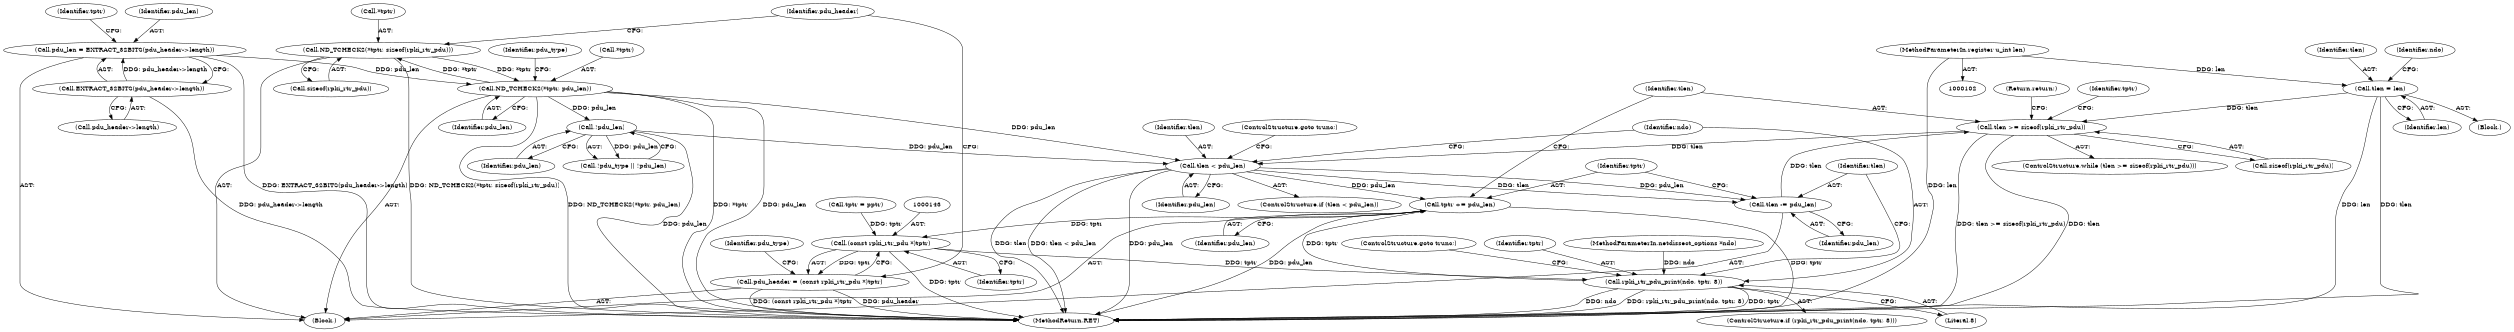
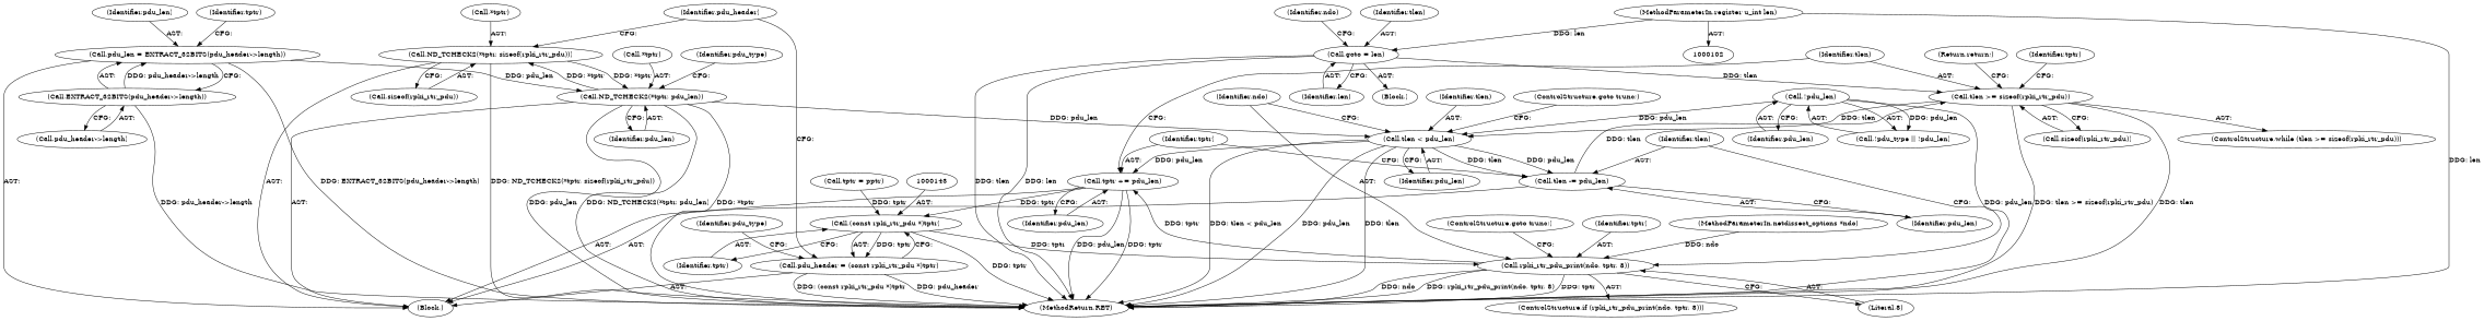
  digraph {
    n1 [label="(Call,tlen >= sizeof(rpki_rtr_pdu))"]
    n2 [label="(Call,tlen < pdu_len)"]
    n3 [label="(ControlStructure,while (tlen >= sizeof(rpki_rtr_pdu)))"]
    n4 [label="(MethodReturn,RET)"]
    n5 [label="(Call,sizeof(rpki_rtr_pdu))"]
    n6 [label="(Call,tlen -= pdu_len)"]
    n7 [label="(Call,tptr += pdu_len)"]
    n8 [label="(Identifier,pdu_len)"]
-   n9 [label="(ControlStructure,if (tlen < pdu_len))"]
    n10 [label="(Block,)"]
    n11 [label="(Identifier,pdu_len)"]
    n12 [label="(Call,(const rpki_rtr_pdu *)tptr)"]
    n13 [label="(Identifier,pdu_len)"]
-   n14 [label="(Call,tlen = len)"]
+   n14 [label="(Call,goto = len)"]
    n15 [label="(Identifier,len)"]
    n16 [label="(Block,)"]
    n17 [label="(MethodParameterIn,register u_int len)"]
    1000102
    n19 [label="(Call,ND_TCHECK2(*tptr, pdu_len))"]
    n20 [label="(Call,ND_TCHECK2(*tptr, sizeof(rpki_rtr_pdu)))"]
    n21 [label="(Call,!pdu_len)"]
    n22 [label="(Identifier,pdu_len)"]
    n23 [label="(Call,sizeof(rpki_rtr_pdu))"]
    n24 [label="(Identifier,pdu_len)"]
    n25 [label="(Call,!pdu_type || !pdu_len)"]
    n26 [label="(Call,pdu_len = EXTRACT_32BITS(pdu_header->length))"]
    n27 [label="(Call,EXTRACT_32BITS(pdu_header->length))"]
    n28 [label="(Call,pdu_header->length)"]
    n29 [label="(Call,pdu_header = (const rpki_rtr_pdu *)tptr)"]
    n30 [label="(Call,rpki_rtr_pdu_print(ndo, tptr, 8))"]
    n31 [label="(Identifier,tptr)"]
    n32 [label="(ControlStructure,if (rpki_rtr_pdu_print(ndo, tptr, 8)))"]
    n33 [label="(Literal,8)"]
    n34 [label="(Call,*tptr)"]
    n35 [label="(Identifier,tlen)"]
    n36 [label="(Call,tptr = pptr)"]
    n37 [label="(Identifier,tlen)"]
    n38 [label="(Call,*tptr)"]
    n39 [label="(Identifier,pdu_len)"]
    n40 [label="(Identifier,ndo)"]
    n41 [label="(Identifier,tptr)"]
    n42 [label="(Identifier,tptr)"]
    n43 [label="(Return,return;)"]
    n44 [label="(Identifier,tlen)"]
    n45 [label="(Identifier,tptr)"]
    n46 [label="(Identifier,ndo)"]
    n47 [label="(Identifier,pdu_type)"]
    n48 [label="(Identifier,pdu_header)"]
    n49 [label="(ControlStructure,goto trunc;)"]
    n50 [label="(Identifier,pdu_type)"]
    n51 [label="(Identifier,tlen)"]
    n52 [label="(ControlStructure,goto trunc;)"]
    n53 [label="(Identifier,tptr)"]
    n54 [label="(MethodParameterIn,netdissect_options *ndo)"]
    1000143
    n1 -> n2 [label="DDG: tlen"]
    n1 -> n3 [label="AST: "]
    n1 -> n4 [label="DDG: tlen >= sizeof(rpki_rtr_pdu)"]
    n1 -> n4 [label="DDG: tlen"]
    n1 -> n5 [label="CFG: "]
    n2 -> n4 [label="DDG: tlen < pdu_len"]
    n2 -> n4 [label="DDG: pdu_len"]
    n2 -> n4 [label="DDG: tlen"]
    n2 -> n6 [label="DDG: pdu_len"]
    n2 -> n6 [label="DDG: tlen"]
    n2 -> n7 [label="DDG: pdu_len"]
    n2 -> n8 [label="CFG: "]
-   n2 -> n9 [label="AST: "]
    n5 -> n1 [label="AST: "]
    n6 -> n1 [label="DDG: tlen"]
    n6 -> n10 [label="AST: "]
    n6 -> n11 [label="CFG: "]
    n7 -> n4 [label="DDG: pdu_len"]
    n7 -> n4 [label="DDG: tptr"]
    n7 -> n10 [label="AST: "]
    n7 -> n12 [label="DDG: tptr"]
    n7 -> n13 [label="CFG: "]
    n8 -> n2 [label="AST: "]
    n11 -> n6 [label="AST: "]
    n12 -> n4 [label="DDG: tptr"]
    n12 -> n29 [label="AST: "]
    n12 -> n29 [label="DDG: tptr"]
    n12 -> n30 [label="DDG: tptr"]
    n12 -> n31 [label="CFG: "]
    n13 -> n7 [label="AST: "]
    n14 -> n1 [label="DDG: tlen"]
    n14 -> n4 [label="DDG: len"]
    n14 -> n4 [label="DDG: tlen"]
    n14 -> n15 [label="CFG: "]
    n14 -> n16 [label="AST: "]
    n15 -> n14 [label="AST: "]
    n17 -> n4 [label="DDG: len"]
    n17 -> n14 [label="DDG: len"]
    n17 -> 1000102 [label="AST: "]
    n19 -> n2 [label="DDG: pdu_len"]
    n19 -> n4 [label="DDG: *tptr"]
    n19 -> n4 [label="DDG: pdu_len"]
    n19 -> n4 [label="DDG: ND_TCHECK2(*tptr, pdu_len)"]
    n19 -> n10 [label="AST: "]
    n19 -> n20 [label="DDG: *tptr"]
-   n19 -> n21 [label="DDG: pdu_len"]
    n19 -> n22 [label="CFG: "]
    n20 -> n4 [label="DDG: ND_TCHECK2(*tptr, sizeof(rpki_rtr_pdu))"]
    n20 -> n10 [label="AST: "]
    n20 -> n19 [label="DDG: *tptr"]
    n20 -> n23 [label="CFG: "]
    n21 -> n2 [label="DDG: pdu_len"]
    n21 -> n4 [label="DDG: pdu_len"]
    n21 -> n24 [label="CFG: "]
    n21 -> n25 [label="AST: "]
    n21 -> n25 [label="DDG: pdu_len"]
    n22 -> n19 [label="AST: "]
    n23 -> n20 [label="AST: "]
    n24 -> n21 [label="AST: "]
-   n25 -> n21 [label="CFG: "]
+   n25 -> n21 [label="AST: "]
    n26 -> n4 [label="DDG: EXTRACT_32BITS(pdu_header->length)"]
    n26 -> n10 [label="AST: "]
    n26 -> n19 [label="DDG: pdu_len"]
    n26 -> n27 [label="CFG: "]
    n27 -> n4 [label="DDG: pdu_header->length"]
    n27 -> n26 [label="AST: "]
    n27 -> n26 [label="DDG: pdu_header->length"]
    n27 -> n28 [label="CFG: "]
    n28 -> n27 [label="AST: "]
    n29 -> n4 [label="DDG: (const rpki_rtr_pdu *)tptr"]
    n29 -> n4 [label="DDG: pdu_header"]
    n29 -> n10 [label="AST: "]
    n29 -> n12 [label="CFG: "]
    n30 -> n4 [label="DDG: ndo"]
    n30 -> n4 [label="DDG: rpki_rtr_pdu_print(ndo, tptr, 8)"]
    n30 -> n4 [label="DDG: tptr"]
    n30 -> n7 [label="DDG: tptr"]
    n30 -> n32 [label="AST: "]
    n30 -> n33 [label="CFG: "]
    n31 -> n12 [label="AST: "]
    n33 -> n30 [label="AST: "]
    n34 -> n19 [label="AST: "]
    n35 -> n2 [label="AST: "]
    n36 -> n12 [label="DDG: tptr"]
    n37 -> n14 [label="AST: "]
    n38 -> n20 [label="AST: "]
    n39 -> n26 [label="AST: "]
    n40 -> n14 [label="CFG: "]
    n41 -> n26 [label="CFG: "]
    n42 -> n6 [label="CFG: "]
    n42 -> n7 [label="AST: "]
    n43 -> n1 [label="CFG: "]
    n44 -> n6 [label="AST: "]
    n44 -> n30 [label="CFG: "]
    n45 -> n1 [label="CFG: "]
    n46 -> n2 [label="CFG: "]
    n46 -> n30 [label="AST: "]
    n47 -> n29 [label="CFG: "]
    n48 -> n20 [label="CFG: "]
    n48 -> n29 [label="CFG: "]
    n49 -> n2 [label="CFG: "]
    n50 -> n19 [label="CFG: "]
    n51 -> n1 [label="AST: "]
    n51 -> n7 [label="CFG: "]
    n52 -> n30 [label="CFG: "]
    n53 -> n30 [label="AST: "]
    n54 -> n30 [label="DDG: ndo"]
    1000143 -> n12 [label="AST: "]
  }
